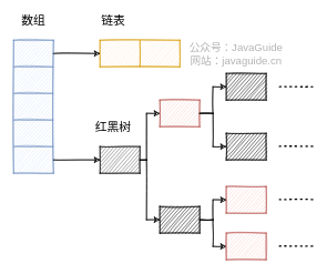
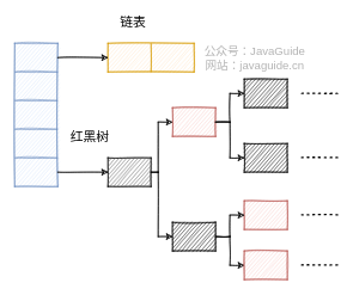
  <mxCell id="0" />
  <mxCell id="1" parent="0" />
  <mxCell id="2" value="" style="shape=table;html=1;whiteSpace=wrap;startSize=0;container=1;collapsible=0;childLayout=tableLayout;sketch=1;fillColor=#dae8fc;strokeColor=#6c8ebf;rounded=1;" parent="1" vertex="1"><mxGeometry x="20" y="60" width="60" height="200" as="geometry" /></mxCell>
  <mxCell id="3" value="" style="shape=partialRectangle;html=1;whiteSpace=wrap;collapsible=0;dropTarget=0;pointerEvents=0;fillColor=none;top=0;left=0;bottom=0;right=0;points=[[0,0.5],[1,0.5]];portConstraint=eastwest;sketch=1;" parent="2" vertex="1"><mxGeometry width="60" height="40" as="geometry" /></mxCell>
  <mxCell id="4" value="" style="shape=partialRectangle;html=1;whiteSpace=wrap;connectable=0;overflow=hidden;fillColor=none;top=0;left=0;bottom=0;right=0;sketch=1;" parent="3" vertex="1"><mxGeometry width="60" height="40" as="geometry" /></mxCell>
  <mxCell id="5" value="" style="shape=partialRectangle;html=1;whiteSpace=wrap;collapsible=0;dropTarget=0;pointerEvents=0;fillColor=none;top=0;left=0;bottom=0;right=0;points=[[0,0.5],[1,0.5]];portConstraint=eastwest;sketch=1;" parent="2" vertex="1"><mxGeometry y="40" width="60" height="40" as="geometry" /></mxCell>
  <mxCell id="6" value="" style="shape=partialRectangle;html=1;whiteSpace=wrap;connectable=0;overflow=hidden;fillColor=none;top=0;left=0;bottom=0;right=0;sketch=1;" parent="5" vertex="1"><mxGeometry width="60" height="40" as="geometry" /></mxCell>
  <mxCell id="7" value="" style="shape=partialRectangle;html=1;whiteSpace=wrap;collapsible=0;dropTarget=0;pointerEvents=0;fillColor=none;top=0;left=0;bottom=0;right=0;points=[[0,0.5],[1,0.5]];portConstraint=eastwest;sketch=1;" parent="2" vertex="1"><mxGeometry y="80" width="60" height="40" as="geometry" /></mxCell>
  <mxCell id="8" value="" style="shape=partialRectangle;html=1;whiteSpace=wrap;connectable=0;overflow=hidden;fillColor=none;top=0;left=0;bottom=0;right=0;sketch=1;" parent="7" vertex="1"><mxGeometry width="60" height="40" as="geometry" /></mxCell>
  <mxCell id="9" value="" style="shape=partialRectangle;html=1;whiteSpace=wrap;collapsible=0;dropTarget=0;pointerEvents=0;fillColor=none;top=0;left=0;bottom=0;right=0;points=[[0,0.5],[1,0.5]];portConstraint=eastwest;sketch=1;" parent="2" vertex="1"><mxGeometry y="120" width="60" height="40" as="geometry" /></mxCell>
  <mxCell id="10" value="" style="shape=partialRectangle;html=1;whiteSpace=wrap;connectable=0;overflow=hidden;fillColor=none;top=0;left=0;bottom=0;right=0;sketch=1;" parent="9" vertex="1"><mxGeometry width="60" height="40" as="geometry" /></mxCell>
  <mxCell id="11" value="" style="shape=partialRectangle;html=1;whiteSpace=wrap;collapsible=0;dropTarget=0;pointerEvents=0;fillColor=none;top=0;left=0;bottom=0;right=0;points=[[0,0.5],[1,0.5]];portConstraint=eastwest;sketch=1;" parent="2" vertex="1"><mxGeometry y="160" width="60" height="40" as="geometry" /></mxCell>
  <mxCell id="12" value="" style="shape=partialRectangle;html=1;whiteSpace=wrap;connectable=0;overflow=hidden;fillColor=none;top=0;left=0;bottom=0;right=0;sketch=1;" parent="11" vertex="1"><mxGeometry width="60" height="40" as="geometry" /></mxCell>
- <mxCell id="13" value="&lt;font style=&quot;font-size: 18px&quot;&gt;数组&lt;/font&gt;" style="text;html=1;strokeColor=none;fillColor=none;align=center;verticalAlign=middle;whiteSpace=wrap;rounded=0;sketch=1;" parent="1" vertex="1"><mxGeometry x="30" y="20" width="40" height="20" as="geometry" /></mxCell>
  <mxCell id="14" value="" style="shape=table;html=1;whiteSpace=wrap;startSize=0;container=1;collapsible=0;childLayout=tableLayout;rounded=1;strokeColor=#d79b00;fillColor=#ffe6cc;sketch=1;" parent="1" vertex="1"><mxGeometry x="150" y="60" width="120" height="40" as="geometry" /></mxCell>
  <mxCell id="15" value="" style="shape=partialRectangle;html=1;whiteSpace=wrap;collapsible=0;dropTarget=0;pointerEvents=0;fillColor=none;top=0;left=0;bottom=0;right=0;points=[[0,0.5],[1,0.5]];portConstraint=eastwest;sketch=1;" parent="14" vertex="1"><mxGeometry width="120" height="40" as="geometry" /></mxCell>
  <mxCell id="16" value="" style="shape=partialRectangle;html=1;whiteSpace=wrap;connectable=0;overflow=hidden;fillColor=none;top=0;left=0;bottom=0;right=0;sketch=1;" parent="15" vertex="1"><mxGeometry width="60" height="40" as="geometry" /></mxCell>
  <mxCell id="17" value="" style="shape=partialRectangle;html=1;whiteSpace=wrap;connectable=0;overflow=hidden;fillColor=none;top=0;left=0;bottom=0;right=0;sketch=1;" parent="15" vertex="1"><mxGeometry x="60" width="60" height="40" as="geometry" /></mxCell>
  <mxCell id="18" style="edgeStyle=orthogonalEdgeStyle;rounded=0;orthogonalLoop=1;jettySize=auto;html=1;entryX=0;entryY=0.5;entryDx=0;entryDy=0;sketch=1;" parent="1" source="3" target="15" edge="1"><mxGeometry relative="1" as="geometry" /></mxCell>
  <mxCell id="19" value="" style="shape=table;html=1;whiteSpace=wrap;startSize=0;container=1;collapsible=0;childLayout=tableLayout;rounded=1;fillColor=#f5f5f5;sketch=1;fontColor=#333333;" parent="1" vertex="1"><mxGeometry x="150" y="220" width="60" height="40" as="geometry" /></mxCell>
  <mxCell id="20" value="" style="shape=partialRectangle;html=1;whiteSpace=wrap;collapsible=0;dropTarget=0;pointerEvents=0;fillColor=none;top=0;left=0;bottom=0;right=0;points=[[0,0.5],[1,0.5]];portConstraint=eastwest;sketch=1;" parent="19" vertex="1"><mxGeometry width="60" height="40" as="geometry" /></mxCell>
  <mxCell id="21" value="" style="shape=partialRectangle;html=1;whiteSpace=wrap;connectable=0;overflow=hidden;top=0;left=0;bottom=0;right=0;sketch=1;fillColor=#666666;" parent="20" vertex="1"><mxGeometry width="60" height="40" as="geometry" /></mxCell>
  <mxCell id="22" style="edgeStyle=orthogonalEdgeStyle;rounded=0;orthogonalLoop=1;jettySize=auto;html=1;sketch=1;" parent="1" source="11" target="19" edge="1"><mxGeometry relative="1" as="geometry" /></mxCell>
- <mxCell id="23" value="&lt;font style=&quot;font-size: 18px&quot;&gt;链表&lt;/font&gt;" style="text;html=1;strokeColor=none;fillColor=none;align=center;verticalAlign=middle;whiteSpace=wrap;rounded=0;sketch=1;" parent="1" vertex="1"><mxGeometry x="150" y="20" width="40" height="20" as="geometry" /></mxCell>
+ <mxCell id="23" value="&lt;font style=&quot;font-size: 18px&quot;&gt;链表&lt;/font&gt;" style="text;html=1;strokeColor=none;fillColor=none;align=center;verticalAlign=middle;whiteSpace=wrap;rounded=0;sketch=1;" parent="1" vertex="1"><mxGeometry x="165" y="20" width="40" height="20" as="geometry" /></mxCell>
  <mxCell id="24" value="公众号：JavaGuide&lt;br style=&quot;font-size: 16px;&quot;&gt;网站：javaguide.cn" style="text;html=1;strokeColor=none;fillColor=none;align=center;verticalAlign=middle;whiteSpace=wrap;rounded=0;labelBackgroundColor=none;fontSize=16;fontColor=#B3B3B3;rotation=0;sketch=1;shadow=0;" parent="1" vertex="1"><mxGeometry x="270" y="75" width="170" height="10" as="geometry" /></mxCell>
  <mxCell id="25" value="" style="shape=table;html=1;whiteSpace=wrap;startSize=0;container=1;collapsible=0;childLayout=tableLayout;rounded=1;sketch=1;fillColor=#000000;" vertex="1" parent="1"><mxGeometry x="340" y="200" width="60" height="40" as="geometry" /></mxCell>
  <mxCell id="26" value="" style="shape=partialRectangle;html=1;whiteSpace=wrap;collapsible=0;dropTarget=0;pointerEvents=0;fillColor=none;top=0;left=0;bottom=0;right=0;points=[[0,0.5],[1,0.5]];portConstraint=eastwest;sketch=1;" vertex="1" parent="25"><mxGeometry width="60" height="40" as="geometry" /></mxCell>
  <mxCell id="27" value="" style="shape=partialRectangle;html=1;whiteSpace=wrap;connectable=0;overflow=hidden;fillColor=none;top=0;left=0;bottom=0;right=0;sketch=1;" vertex="1" parent="26"><mxGeometry width="60" height="40" as="geometry" /></mxCell>
  <mxCell id="28" value="" style="shape=table;html=1;whiteSpace=wrap;startSize=0;container=1;collapsible=0;childLayout=tableLayout;rounded=1;strokeColor=#b85450;fillColor=#f8cecc;sketch=1;" vertex="1" parent="1"><mxGeometry x="340" y="280" width="60" height="40" as="geometry" /></mxCell>
  <mxCell id="29" value="" style="shape=partialRectangle;html=1;whiteSpace=wrap;collapsible=0;dropTarget=0;pointerEvents=0;fillColor=none;top=0;left=0;bottom=0;right=0;points=[[0,0.5],[1,0.5]];portConstraint=eastwest;sketch=1;" vertex="1" parent="28"><mxGeometry width="60" height="40" as="geometry" /></mxCell>
  <mxCell id="30" value="" style="shape=partialRectangle;html=1;whiteSpace=wrap;connectable=0;overflow=hidden;fillColor=none;top=0;left=0;bottom=0;right=0;sketch=1;" vertex="1" parent="29"><mxGeometry width="60" height="40" as="geometry" /></mxCell>
  <mxCell id="31" value="" style="shape=table;html=1;whiteSpace=wrap;startSize=0;container=1;collapsible=0;childLayout=tableLayout;rounded=1;sketch=1;fillColor=#000000;" vertex="1" parent="1"><mxGeometry x="240" y="310" width="60" height="40" as="geometry" /></mxCell>
  <mxCell id="32" value="" style="shape=partialRectangle;html=1;whiteSpace=wrap;collapsible=0;dropTarget=0;pointerEvents=0;fillColor=none;top=0;left=0;bottom=0;right=0;points=[[0,0.5],[1,0.5]];portConstraint=eastwest;sketch=1;" vertex="1" parent="31"><mxGeometry width="60" height="40" as="geometry" /></mxCell>
  <mxCell id="33" value="" style="shape=partialRectangle;html=1;whiteSpace=wrap;connectable=0;overflow=hidden;fillColor=none;top=0;left=0;bottom=0;right=0;sketch=1;" vertex="1" parent="32"><mxGeometry width="60" height="40" as="geometry" /></mxCell>
  <mxCell id="34" value="" style="shape=table;html=1;whiteSpace=wrap;startSize=0;container=1;collapsible=0;childLayout=tableLayout;rounded=1;strokeColor=#000000;sketch=1;fontColor=#333333;fillColor=#000000;" vertex="1" parent="1"><mxGeometry x="340" y="110" width="60" height="40" as="geometry" /></mxCell>
  <mxCell id="35" value="" style="shape=partialRectangle;html=1;whiteSpace=wrap;collapsible=0;dropTarget=0;pointerEvents=0;fillColor=none;top=0;left=0;bottom=0;right=0;points=[[0,0.5],[1,0.5]];portConstraint=eastwest;sketch=1;" vertex="1" parent="34"><mxGeometry width="60" height="40" as="geometry" /></mxCell>
  <mxCell id="36" value="" style="shape=partialRectangle;html=1;whiteSpace=wrap;connectable=0;overflow=hidden;fillColor=none;top=0;left=0;bottom=0;right=0;sketch=1;" vertex="1" parent="35"><mxGeometry width="60" height="40" as="geometry" /></mxCell>
  <mxCell id="37" value="" style="endArrow=none;dashed=1;html=1;dashPattern=1 3;strokeWidth=2;sketch=1;" edge="1" parent="1"><mxGeometry width="50" height="50" relative="1" as="geometry"><mxPoint x="420" y="130" as="sourcePoint" /><mxPoint x="470" y="130" as="targetPoint" /></mxGeometry></mxCell>
  <mxCell id="38" value="" style="endArrow=none;dashed=1;html=1;dashPattern=1 3;strokeWidth=2;sketch=1;" edge="1" parent="1"><mxGeometry width="50" height="50" relative="1" as="geometry"><mxPoint x="420" y="219.5" as="sourcePoint" /><mxPoint x="470" y="219.5" as="targetPoint" /></mxGeometry></mxCell>
  <mxCell id="39" value="" style="endArrow=none;dashed=1;html=1;dashPattern=1 3;strokeWidth=2;sketch=1;" edge="1" parent="1"><mxGeometry width="50" height="50" relative="1" as="geometry"><mxPoint x="420" y="299.5" as="sourcePoint" /><mxPoint x="470" y="299.5" as="targetPoint" /></mxGeometry></mxCell>
  <mxCell id="40" value="" style="endArrow=none;dashed=1;html=1;dashPattern=1 3;strokeWidth=2;sketch=1;" edge="1" parent="1"><mxGeometry width="50" height="50" relative="1" as="geometry"><mxPoint x="420" y="369.5" as="sourcePoint" /><mxPoint x="470" y="369.5" as="targetPoint" /></mxGeometry></mxCell>
  <mxCell id="41" style="edgeStyle=orthogonalEdgeStyle;rounded=0;orthogonalLoop=1;jettySize=auto;html=1;entryX=0;entryY=0.5;entryDx=0;entryDy=0;sketch=1;" edge="1" parent="1" source="20" target="44"><mxGeometry relative="1" as="geometry"><Array as="points"><mxPoint x="220" y="240" /><mxPoint x="220" y="170" /></Array></mxGeometry></mxCell>
  <mxCell id="42" style="edgeStyle=orthogonalEdgeStyle;rounded=0;orthogonalLoop=1;jettySize=auto;html=1;entryX=0;entryY=0.5;entryDx=0;entryDy=0;sketch=1;" edge="1" parent="1" source="20" target="31"><mxGeometry relative="1" as="geometry"><Array as="points"><mxPoint x="220" y="240" /><mxPoint x="220" y="330" /></Array></mxGeometry></mxCell>
  <mxCell id="43" value="" style="shape=table;html=1;whiteSpace=wrap;startSize=0;container=1;collapsible=0;childLayout=tableLayout;rounded=1;strokeColor=#b85450;fillColor=#f8cecc;sketch=1;" vertex="1" parent="1"><mxGeometry x="240" y="150" width="60" height="40" as="geometry" /></mxCell>
  <mxCell id="44" value="" style="shape=partialRectangle;html=1;whiteSpace=wrap;collapsible=0;dropTarget=0;pointerEvents=0;fillColor=none;top=0;left=0;bottom=0;right=0;points=[[0,0.5],[1,0.5]];portConstraint=eastwest;sketch=1;" vertex="1" parent="43"><mxGeometry width="60" height="40" as="geometry" /></mxCell>
  <mxCell id="45" value="" style="shape=partialRectangle;html=1;whiteSpace=wrap;connectable=0;overflow=hidden;fillColor=none;top=0;left=0;bottom=0;right=0;sketch=1;" vertex="1" parent="44"><mxGeometry width="60" height="40" as="geometry" /></mxCell>
  <mxCell id="46" style="edgeStyle=orthogonalEdgeStyle;rounded=0;orthogonalLoop=1;jettySize=auto;html=1;entryX=0;entryY=0.5;entryDx=0;entryDy=0;sketch=1;" edge="1" parent="1" source="44" target="35"><mxGeometry relative="1" as="geometry" /></mxCell>
  <mxCell id="47" style="edgeStyle=orthogonalEdgeStyle;rounded=0;orthogonalLoop=1;jettySize=auto;html=1;sketch=1;" edge="1" parent="1" source="44" target="26"><mxGeometry relative="1" as="geometry" /></mxCell>
  <mxCell id="48" style="edgeStyle=orthogonalEdgeStyle;rounded=0;orthogonalLoop=1;jettySize=auto;html=1;entryX=0;entryY=0.5;entryDx=0;entryDy=0;sketch=1;" edge="1" parent="1" source="32" target="29"><mxGeometry relative="1" as="geometry"><Array as="points"><mxPoint x="320" y="330" /><mxPoint x="320" y="300" /></Array></mxGeometry></mxCell>
  <mxCell id="49" style="edgeStyle=orthogonalEdgeStyle;rounded=0;orthogonalLoop=1;jettySize=auto;html=1;sketch=1;" edge="1" parent="1" source="32" target="51"><mxGeometry relative="1" as="geometry" /></mxCell>
  <mxCell id="50" value="" style="shape=table;html=1;whiteSpace=wrap;startSize=0;container=1;collapsible=0;childLayout=tableLayout;rounded=1;strokeColor=#b85450;fillColor=#f8cecc;sketch=1;" vertex="1" parent="1"><mxGeometry x="340" y="350" width="60" height="40" as="geometry" /></mxCell>
  <mxCell id="51" value="" style="shape=partialRectangle;html=1;whiteSpace=wrap;collapsible=0;dropTarget=0;pointerEvents=0;fillColor=none;top=0;left=0;bottom=0;right=0;points=[[0,0.5],[1,0.5]];portConstraint=eastwest;sketch=1;" vertex="1" parent="50"><mxGeometry width="60" height="40" as="geometry" /></mxCell>
  <mxCell id="52" value="" style="shape=partialRectangle;html=1;whiteSpace=wrap;connectable=0;overflow=hidden;fillColor=none;top=0;left=0;bottom=0;right=0;sketch=1;" vertex="1" parent="51"><mxGeometry width="60" height="40" as="geometry" /></mxCell>
- <mxCell id="53" value="&lt;span style=&quot;font-size: 18px&quot;&gt;红黑树&lt;/span&gt;" style="text;html=1;strokeColor=none;fillColor=none;align=center;verticalAlign=middle;whiteSpace=wrap;rounded=0;sketch=1;" vertex="1" parent="1"><mxGeometry x="140" y="180" width="60" height="20" as="geometry" /></mxCell>
+ <mxCell id="53" value="&lt;span style=&quot;font-size: 18px&quot;&gt;红黑树&lt;/span&gt;" style="text;html=1;strokeColor=none;fillColor=none;align=center;verticalAlign=middle;whiteSpace=wrap;rounded=0;sketch=1;" vertex="1" parent="1"><mxGeometry x="95" y="180" width="60" height="20" as="geometry" /></mxCell>
